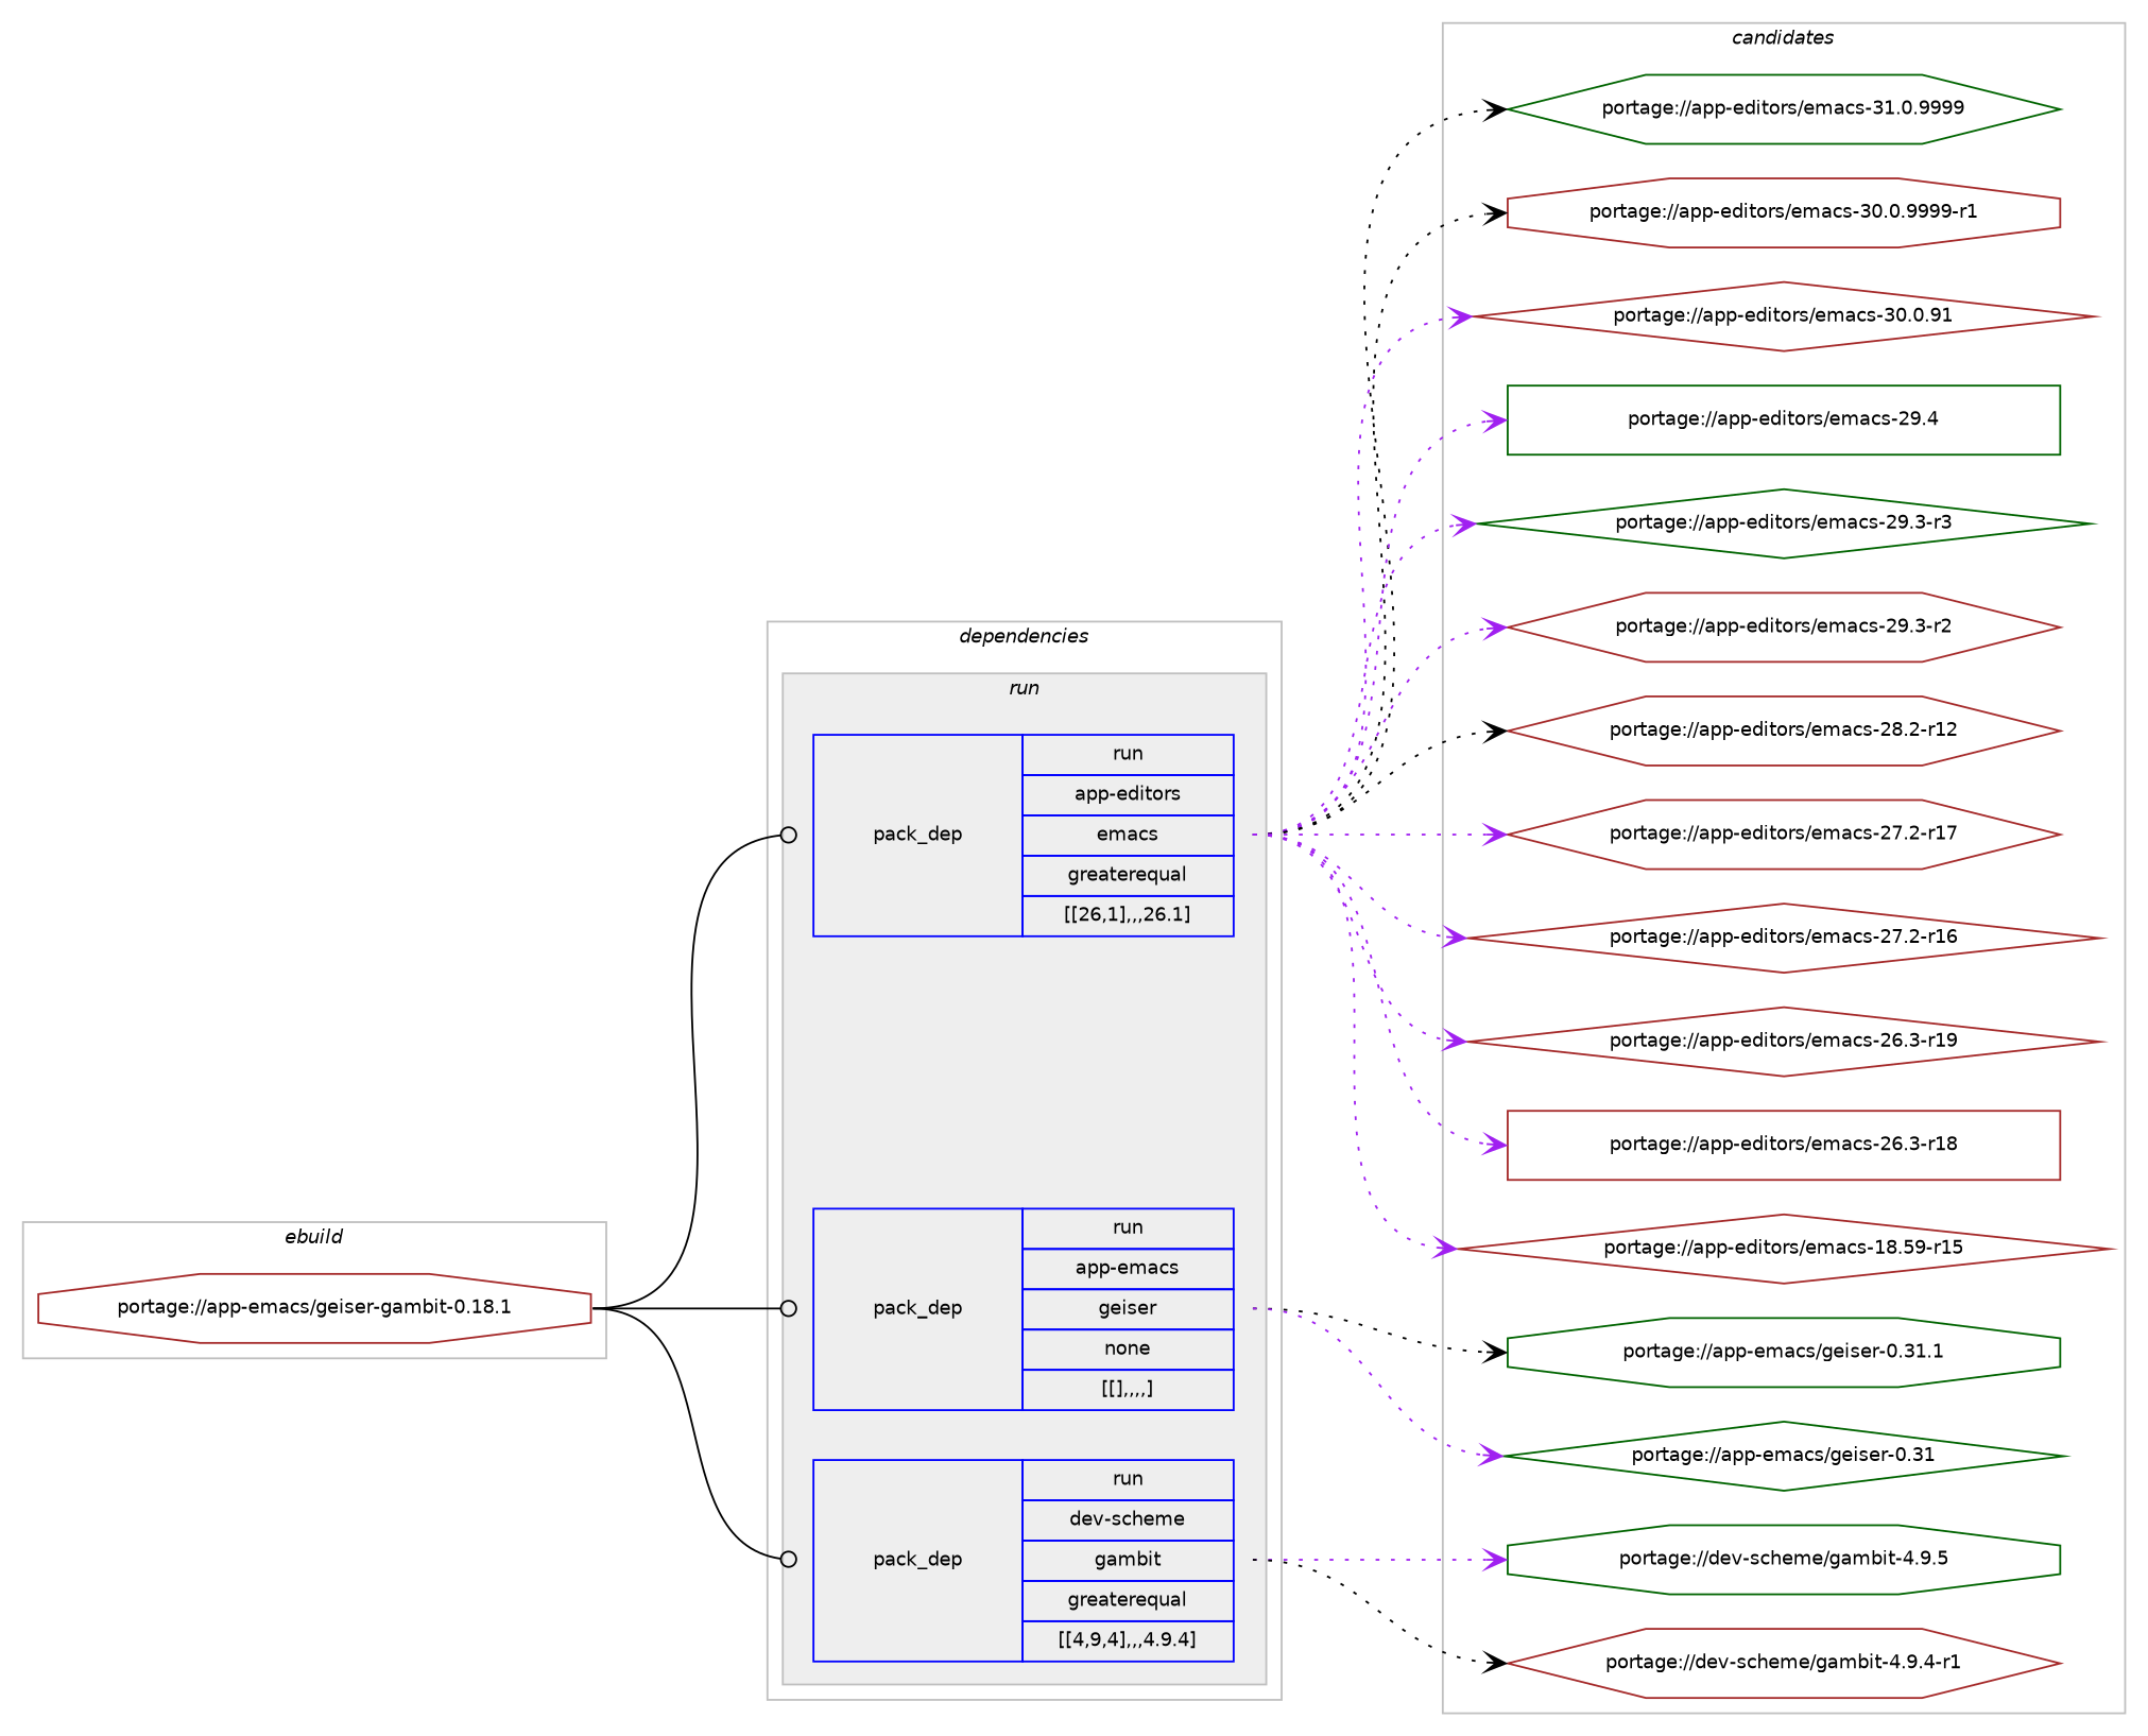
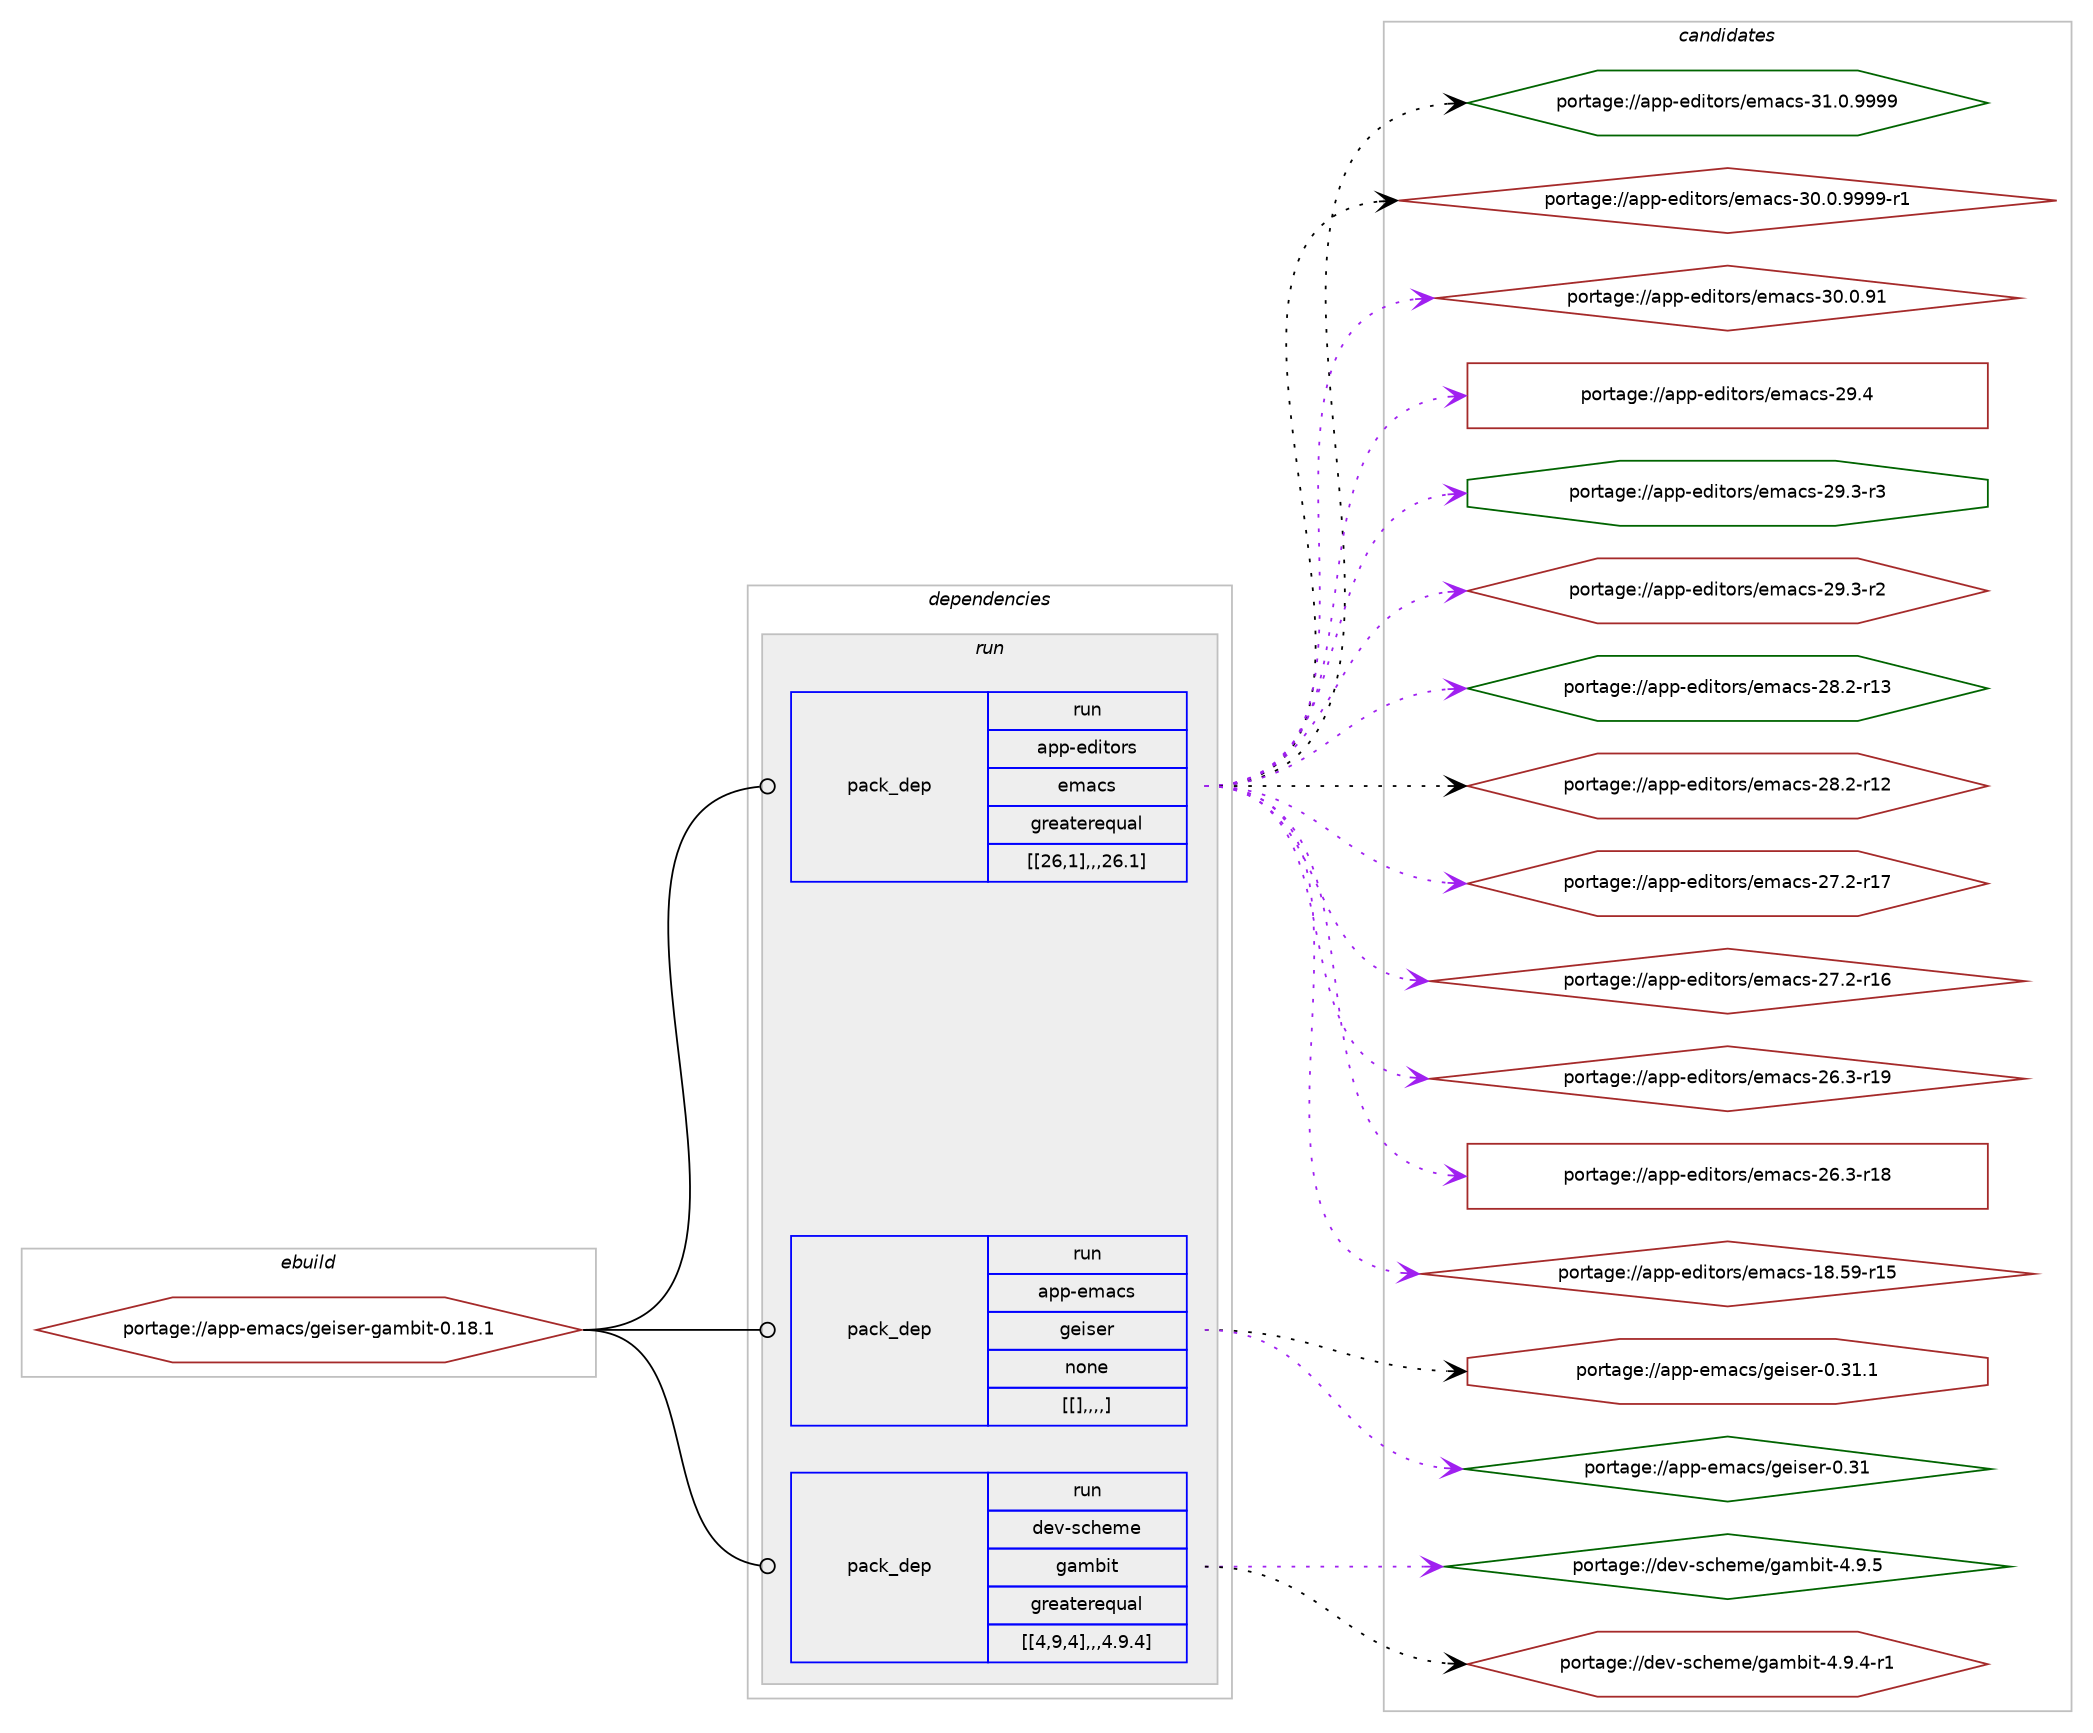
  digraph {
    compound=true
    concentrate=true
    fontname=Helvetica
    fontsize=10
    newrank=true
    rankdir=LR
    ranksep=1.5
    node [color=brown fontname=Helvetica fontsize=10 shape=hexagon]
    edge [arrowhead=vee color=purple headport=w style=dotted tailport=e weight=100]
-   n1 [label="portage://app-emacs/geiser-gambit-0.18.1" shape=octagon width=4]
+   n1 [label="portage://app-emacs/geiser-gambit-0.18.1" width=4]
    n2 [color=blue label=<<TABLE BORDER="0" CELLBORDER="1" CELLSPACING="0" CELLPADDING="4" WIDTH="220"><TR><TD ROWSPAN="6" CELLPADDING="30">pack_dep</TD></TR><TR><TD WIDTH="110">run</TD></TR><TR><TD>app-editors</TD></TR><TR><TD>emacs</TD></TR><TR><TD>greaterequal</TD></TR><TR><TD>[[26,1],,,26.1]</TD></TR></TABLE>> shape=none]
    n3 [color=blue label=<<TABLE BORDER="0" CELLBORDER="1" CELLSPACING="0" CELLPADDING="4" WIDTH="220"><TR><TD ROWSPAN="6" CELLPADDING="30">pack_dep</TD></TR><TR><TD WIDTH="110">run</TD></TR><TR><TD>app-emacs</TD></TR><TR><TD>geiser</TD></TR><TR><TD>none</TD></TR><TR><TD>[[],,,,]</TD></TR></TABLE>> shape=none]
    n4 [color=blue label=<<TABLE BORDER="0" CELLBORDER="1" CELLSPACING="0" CELLPADDING="4" WIDTH="220"><TR><TD ROWSPAN="6" CELLPADDING="30">pack_dep</TD></TR><TR><TD WIDTH="110">run</TD></TR><TR><TD>dev-scheme</TD></TR><TR><TD>gambit</TD></TR><TR><TD>greaterequal</TD></TR><TR><TD>[[4,9,4],,,4.9.4]</TD></TR></TABLE>> shape=none]
    n5 [color=darkgreen label="portage://app-editors/emacs-31.0.9999" width=4]
-   n6 [label="portage://app-editors/emacs-30.0.9999-r1" shape=octagon width=4]
+   n6 [label="portage://app-editors/emacs-30.0.9999-r1" shape=diamond width=4]
    n7 [label="portage://app-editors/emacs-30.0.91" shape=diamond width=4]
-   n8 [color=darkgreen label="portage://app-editors/emacs-29.4" shape=box width=4]
-   n9 [color=darkgreen label="portage://app-editors/emacs-29.3-r3" shape=diamond width=4]
+   n8 [label="portage://app-editors/emacs-29.4" shape=box width=4]
+   n9 [color=darkgreen label="portage://app-editors/emacs-29.3-r3" shape=octagon width=4]
    n10 [label="portage://app-editors/emacs-29.3-r2" width=4]
+   n11 [color=darkgreen label="portage://app-editors/emacs-28.2-r13" width=4]
    n12 [label="portage://app-editors/emacs-28.2-r12" width=4]
    n13 [label="portage://app-editors/emacs-27.2-r17" width=4]
    n14 [label="portage://app-editors/emacs-27.2-r16" shape=diamond width=4]
    n15 [label="portage://app-editors/emacs-26.3-r19" shape=diamond width=4]
    n16 [label="portage://app-editors/emacs-26.3-r18" shape=box width=4]
    n17 [label="portage://app-editors/emacs-18.59-r15" shape=diamond width=4]
-   n18 [color=darkgreen label="portage://app-emacs/geiser-0.31.1" shape=octagon width=4]
+   n18 [label="portage://app-emacs/geiser-0.31.1" shape=octagon width=4]
    n19 [color=darkgreen label="portage://app-emacs/geiser-0.31" shape=diamond width=4]
-   n20 [color=darkgreen label="portage://dev-scheme/gambit-4.9.5" shape=octagon width=4]
+   n20 [color=darkgreen label="portage://dev-scheme/gambit-4.9.5" shape=diamond width=4]
    n21 [label="portage://dev-scheme/gambit-4.9.4-r1" width=4]
    subgraph cluster_1 {
      color=gray
      label=<<i>ebuild</i>>
      n1
    }
    subgraph cluster_2 {
      color=gray
      label=<<i>dependencies</i>>
      subgraph cluster_3 {
        color=gray
        fillcolor="#eeeeee"
        label=<<i>compile</i>>
        style=filled
      }
      subgraph cluster_4 {
        color=gray
        fillcolor="#eeeeee"
        label=<<i>compile and run</i>>
        style=filled
      }
      subgraph cluster_5 {
        color=gray
        fillcolor="#eeeeee"
        label=<<i>run</i>>
        style=filled
        subgraph sub_6 {
          color=gray
          fillcolor="#eeeeee"
          label=<<i>run</i>>
          style=filled
          n2
        }
        subgraph sub_7 {
          color=gray
          fillcolor="#eeeeee"
          label=<<i>run</i>>
          style=filled
          n3
        }
        subgraph sub_8 {
          color=gray
          fillcolor="#eeeeee"
          label=<<i>run</i>>
          style=filled
          n4
        }
      }
    }
    subgraph cluster_9 {
      color=gray
      label=<<i>candidates</i>>
      rank=same
      subgraph sub_10 {
        color=black
        label=<<i>candidates</i>>
        nodesep=1
        rank=same
        n5
        n6
        n7
        n8
        n9
        n10
+       n11
        n12
        n13
        n14
        n15
        n16
        n17
      }
      subgraph sub_11 {
        color=black
        label=<<i>candidates</i>>
        nodesep=1
        rank=same
        n18
        n19
      }
      subgraph sub_12 {
        color=black
        label=<<i>candidates</i>>
        nodesep=1
        rank=same
        n20
        n21
      }
    }
    n1 -> n2 [arrowhead=odot color=black style=solid weight=20]
    n1 -> n3 [arrowhead=odot color=black style=solid weight=20]
    n1 -> n4 [arrowhead=odot color=black style=solid weight=20]
    n2 -> n5 [color=black]
    n2 -> n6 [color=black]
    n2 -> n7
    n2 -> n8
    n2 -> n9
    n2 -> n10
+   n2 -> n11
    n2 -> n12 [color=black]
    n2 -> n13
    n2 -> n14
    n2 -> n15
    n2 -> n16
    n2 -> n17
    n3 -> n18 [color=black]
    n3 -> n19
    n4 -> n20
    n4 -> n21 [color=black]
  }
